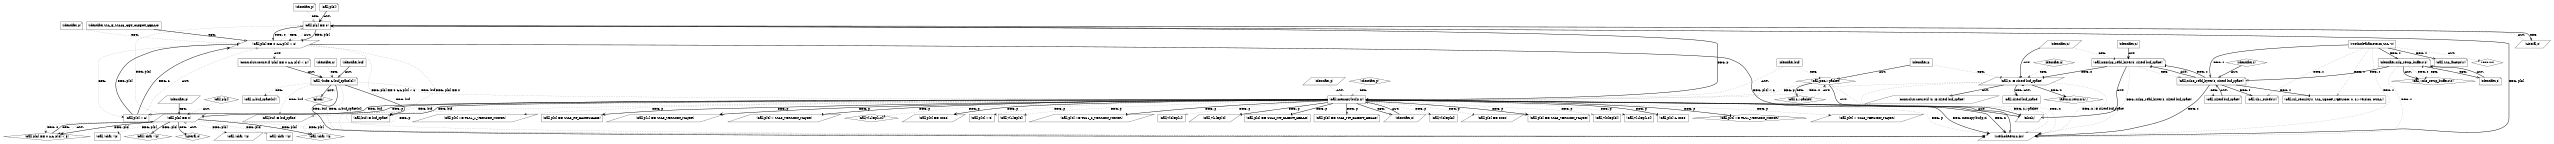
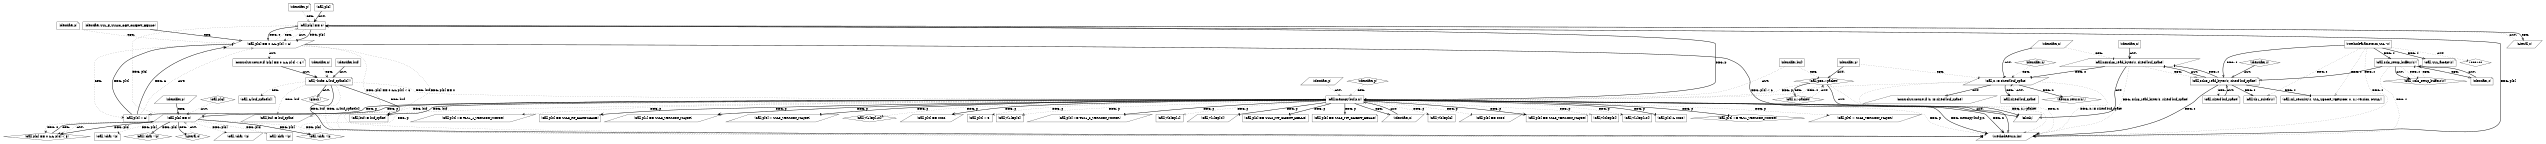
  digraph {
    fontname="DejaVu Serif"
    node [fontname="DejaVu Serif" shape=parallelogram]
    edge [arrowhead=onormal fontname="DejaVu Serif" style=bold]
    n1 [label="(Call,p[3] == 0)" shape=box]
    n2 [label="(Call,p[3] == 0 && p[4] < 6)"]
    n3 [label="(Literal,0)"]
    n4 [label="(MethodReturn,int)"]
    n5 [label="(Call,p[4] < 6)" shape=box]
    n6 [label="(ControlStructure,if (p[3] == 0 && p[4] < 6))" shape=note]
    n7 [label="(Call,p[3] == 0)"]
    n8 [label="(Call,(char *)p)" shape=diamond]
    n9 [label="(Call,(char *)p)" shape=box]
    n10 [label="(Call,p[3] == 0 && p[4] < 5)" shape=diamond]
    n11 [label="(Call,(char *)p)" shape=note]
    n12 [label="(Call,(char *)p)" shape=diamond]
    n13 [label="(Literal,0)" shape=diamond]
    n14 [label="(Call,(char *)p)"]
    n15 [label="(Call,memcpy(buf,p,n))" shape=box]
    n16 [label="(Call,p[3] == 0x00)"]
    n17 [label="(Call,p[3] == SSL3_VERSION_MAJOR)" shape=note]
    n18 [label="(Call,v[0]=p[3])" shape=box]
    n19 [label="(Call,v[1]=p[10])" shape=box]
    n20 [label="(Call,p[0] & 0x80)" shape=box]
    n21 [label="(Call,p[4] >= TLS1_VERSION_MINOR)" shape=diamond]
    n22 [label="(Call,p[9] > SSL3_VERSION_MAJOR)"]
    n23 [label="(Identifier,n)"]
    n24 [label="(Call,p[4] >= TLS1_1_VERSION_MINOR)"]
    n25 [label="(Call,p[0] == SSL3_RT_HANDSHAKE)" shape=note]
    n26 [label="(Call,buf != buf_space)"]
    n27 [label="(Call,p[1] == SSL3_VERSION_MAJOR)"]
    n28 [label="(Call,p[9] > SSL3_VERSION_MAJOR)"]
    n29 [label="(Call,v[1]=p[10])" shape=diamond]
    n30 [label="(Call,p[4] == 0x02)"]
    n31 [label="(Call,buf != buf_space)" shape=note]
    n32 [label="(Call,p[4] < 5)" shape=box]
    n33 [label="(Call,v[1]=p[4])" shape=note]
    n34 [label="(Call,p[4] >= TLS1_2_VERSION_MINOR)"]
    n35 [label="(Call,v[0]=p[1])" shape=box]
    n36 [label="(Call,v[1]=p[4])"]
    n37 [label="(Call,p[2] == SSL2_MT_CLIENT_HELLO)" shape=box]
    n38 [label="(Call,p[5] == SSL3_MT_CLIENT_HELLO)" shape=note]
    n39 [label="(Block,)"]
    n40 [label="(Call,v[0]=p[3])" shape=box]
    n41 [label="(Call,*buf= &(buf_space[0]))" shape=note]
    n42 [label="(Block,)" shape=diamond]
    n43 [label="(Call,&(buf_space[0]))" shape=note]
    n44 [label="(Call,p=s->packet)" shape=diamond]
    n45 [label="(Call,s->packet)" shape=diamond]
    n46 [label="(Call,n != sizeof buf_space)"]
    n47 [label="(ControlStructure,if (n != sizeof buf_space))"]
    n48 [label="(Call,sizeof buf_space)" shape=box]
    n49 [label="(Return,return(n);)" shape=diamond]
-   n50 [label="(Call,n=ssl23_read_bytes(s, sizeof buf_space))" shape=note]
+   n50 [label="(Call,n=ssl23_read_bytes(s, sizeof buf_space))"]
    n51 [label="(Call,ssl23_read_bytes(s, sizeof buf_space))" shape=note]
    n52 [label="(Call,tls1_suiteb(s))" shape=note]
    n53 [label="(Call,sizeof buf_space)" shape=note]
    n54 [label="(Call,ssl_security(s, SSL_SECOP_VERSION, 0, s->version, NULL))" shape=box]
-   n55 [label="(Identifier,ssl3_setup_buffers(s))" shape=note]
+   n55 [label="(Call,ssl3_setup_buffers(s))" shape=note]
    n56 [label="(Call,!ssl3_setup_buffers(s))" shape=diamond]
    n57 [label="(Identifier,s)" shape=note]
    n58 [label="(MethodParameterIn,SSL *s)" shape=box]
    n59 [label="(Call,SSL_accept(s))" shape=note]
    1000122 [shape=diamond]
    n61 [label="(Identifier,p)"]
    n62 [label="(Call,p[3])" shape=diamond]
    n63 [label="(Identifier,p)" shape=box]
    n64 [label="(Identifier,p)" shape=note]
    n65 [label="(Identifier,buf)" shape=box]
    n66 [label="(Identifier,p)"]
    n67 [label="(Identifier,p)" shape=note]
    n68 [label="(Identifier,n)" shape=box]
    n69 [label="(Identifier,n)" shape=diamond]
    n70 [label="(Identifier,n)"]
    n71 [label="(Call,p[3])" shape=note]
    n72 [label="(Identifier,SSL_F_SSL23_GET_CLIENT_HELLO)" shape=box]
    n73 [label="(Identifier,p)" shape=diamond]
    n74 [label="(Identifier,n)" shape=box]
    n75 [label="(Identifier,s)" shape=diamond]
    n76 [label="(Identifier,buf)" shape=box]
    n1 -> n2 [arrowhead=vee label="AST: " style=dotted]
    n1 -> n2 [arrowhead=tee label="DDG: p[3]"]
    n1 -> n2 [label="DDG: 0"]
    n1 -> n3 [label="CFG: "]
    n1 -> n4 [arrowhead=vee label="DDG: p[3]"]
    n2 -> n1 [label="CFG: " style=dotted]
    n2 -> n4 [arrowhead=vee label="DDG: p[3] == 0 && p[4] < 6" style=dotted]
    n2 -> n4 [arrowhead=tee label="DDG: p[3] == 0" style=dotted]
    n2 -> n4 [label="DDG: p[4] < 6"]
    n2 -> n5 [arrowhead=vee label="CFG: " style=dotted]
    n2 -> n6 [arrowhead=vee label="AST: " style=dotted]
    n3 -> n1 [label="AST: " style=dotted]
    n5 -> n2 [label="AST: " style=dotted]
    n5 -> n2 [arrowhead=tee label="DDG: p[4]"]
    n5 -> n2 [arrowhead=vee label="DDG: 6"]
    n6 -> n41 [arrowhead=vee label="AST: "]
    n7 -> n1 [label="DDG: p[3]" style=dotted]
    n7 -> n4 [label="DDG: p[3]" style=dotted]
    n7 -> n8 [label="DDG: p[3]"]
    n7 -> n9 [label="DDG: p[3]" style=dotted]
    n7 -> n10 [arrowhead=vee label="AST: " style=dotted]
    n7 -> n10 [arrowhead=vee label="DDG: p[3]"]
    n7 -> n10 [arrowhead=vee label="DDG: 0" style=dotted]
    n7 -> n11 [arrowhead=tee label="DDG: p[3]" style=dotted]
    n7 -> n12 [label="DDG: p[3]"]
    n7 -> n13 [arrowhead=tee label="CFG: "]
    n7 -> n14 [arrowhead=vee label="DDG: p[3]" style=dotted]
    n10 -> n7 [label="CFG: "]
    n13 -> n7 [label="AST: " style=dotted]
    n15 -> n1 [arrowhead=vee label="DDG: p"]
    n15 -> n4 [arrowhead=vee label="DDG: memcpy(buf,p,n)"]
    n15 -> n4 [arrowhead=vee label="DDG: n"]
    n15 -> n4 [arrowhead=tee label="DDG: p" style=dotted]
-   n15 -> n5 [label="DDG: buf"]
+   n15 -> n5 [label="DDG: p"]
    n15 -> n7 [arrowhead=tee label="DDG: p"]
    n15 -> n8 [arrowhead=vee label="DDG: p" style=dotted]
    n15 -> n16 [arrowhead=tee label="DDG: p" style=dotted]
    n15 -> n17 [arrowhead=vee label="DDG: p"]
    n15 -> n18 [label="DDG: p" style=dotted]
    n15 -> n19 [arrowhead=vee label="DDG: p" style=dotted]
    n15 -> n20 [arrowhead=tee label="DDG: p"]
    n15 -> n21 [arrowhead=tee label="DDG: p"]
    n15 -> n22 [arrowhead=vee label="DDG: p" style=dotted]
    n15 -> n23 [label="CFG: "]
    n15 -> n24 [arrowhead=vee label="DDG: p" style=dotted]
    n15 -> n25 [arrowhead=vee label="DDG: p"]
    n15 -> n26 [label="DDG: buf" style=dotted]
    n15 -> n27 [arrowhead=vee label="DDG: p"]
    n15 -> n28 [arrowhead=tee label="DDG: p"]
    n15 -> n29 [arrowhead=tee label="DDG: p" style=dotted]
    n15 -> n30 [arrowhead=vee label="DDG: p"]
    n15 -> n31 [arrowhead=tee label="DDG: buf"]
    n15 -> n32 [arrowhead=vee label="DDG: p" style=dotted]
    n15 -> n33 [arrowhead=tee label="DDG: p" style=dotted]
    n15 -> n34 [arrowhead=tee label="DDG: p"]
    n15 -> n35 [label="DDG: p" style=dotted]
    n15 -> n36 [arrowhead=tee label="DDG: p"]
    n15 -> n37 [arrowhead=tee label="DDG: p"]
    n15 -> n38 [label="DDG: p"]
    n15 -> n39 [arrowhead=tee label="AST: "]
    n15 -> n40 [arrowhead=vee label="DDG: p" style=dotted]
    n23 -> n15 [label="AST: "]
    n41 -> n4 [arrowhead=tee label="DDG: &(buf_space[0])" style=dotted]
    n41 -> n4 [arrowhead=tee label="DDG: buf"]
    n41 -> n15 [label="DDG: buf" style=dotted]
    n41 -> n26 [label="DDG: buf" style=dotted]
    n41 -> n31 [arrowhead=vee label="DDG: buf"]
    n41 -> n42 [label="AST: "]
    n41 -> n43 [arrowhead=vee label="CFG: " style=dotted]
    n44 -> n4 [label="DDG: s->packet" style=dotted]
    n44 -> n15 [arrowhead=vee label="DDG: p" style=dotted]
    n44 -> n39 [arrowhead=tee label="AST: "]
    n44 -> n45 [label="CFG: "]
    n45 -> n44 [arrowhead=vee label="AST: " style=dotted]
    n46 -> n4 [label="DDG: n != sizeof buf_space" style=dotted]
    n46 -> n4 [arrowhead=vee label="DDG: n" style=dotted]
    n46 -> n15 [arrowhead=vee label="DDG: n" style=dotted]
    n46 -> n47 [label="AST: "]
    n46 -> n48 [arrowhead=vee label="CFG: "]
    n46 -> n49 [arrowhead=vee label="DDG: n"]
    n48 -> n46 [arrowhead=tee label="AST: " style=dotted]
    n50 -> n4 [arrowhead=vee label="DDG: ssl23_read_bytes(s, sizeof buf_space)" style=dotted]
    n50 -> n39 [label="AST: "]
    n50 -> n46 [arrowhead=tee label="DDG: n"]
    n50 -> n51 [label="CFG: " style=dotted]
    n51 -> n4 [label="DDG: s"]
    n51 -> n50 [arrowhead=tee label="AST: "]
    n51 -> n50 [arrowhead=tee label="DDG: s"]
    n51 -> n52 [label="DDG: s"]
    n51 -> n53 [arrowhead=vee label="CFG: " style=dotted]
    n51 -> n54 [arrowhead=tee label="DDG: s"]
    n53 -> n51 [label="AST: "]
    n55 -> n4 [label="DDG: s" style=dotted]
    n55 -> n51 [label="DDG: s"]
    n55 -> n56 [arrowhead=vee label="AST: "]
    n55 -> n56 [arrowhead=tee label="DDG: s" style=dotted]
    n55 -> n57 [label="CFG: "]
    n56 -> n55 [arrowhead=tee label="CFG: " style=dotted]
    n57 -> n55 [arrowhead=vee label="AST: "]
    n58 -> n4 [arrowhead=vee label="DDG: s" style=dotted]
    n58 -> n51 [label="DDG: s"]
    n58 -> n52 [label="DDG: s" style=dotted]
    n58 -> n54 [label="DDG: s" style=dotted]
    n58 -> n55 [label="DDG: s"]
    n58 -> n59 [label="DDG: s"]
    n58 -> 1000122 [arrowhead=tee label="AST: " style=dotted]
    n61 -> n7 [label="CFG: "]
    n62 -> n7 [arrowhead=vee label="AST: " style=dotted]
    n63 -> n44 [label="AST: "]
    n63 -> n46 [arrowhead=tee label="CFG: " style=dotted]
    n64 -> n1 [label="CFG: " style=dotted]
    n65 -> n15 [label="AST: " style=dotted]
    n65 -> n44 [arrowhead=tee label="CFG: " style=dotted]
    n66 -> n15 [label="AST: " style=dotted]
    n67 -> n2 [label="CFG: " style=dotted]
    n68 -> n41 [arrowhead=vee label="CFG: " style=dotted]
    n69 -> n46 [arrowhead=vee label="CFG: " style=dotted]
    n70 -> n46 [arrowhead=tee label="AST: "]
    n70 -> n50 [arrowhead=tee label="CFG: " style=dotted]
    n71 -> n1 [arrowhead=vee label="AST: "]
    n72 -> n2 [label="CFG: "]
    n73 -> n15 [label="CFG: " style=dotted]
    n74 -> n50 [arrowhead=vee label="AST: "]
    n75 -> n51 [label="AST: "]
    n76 -> n41 [label="AST: "]
  }
